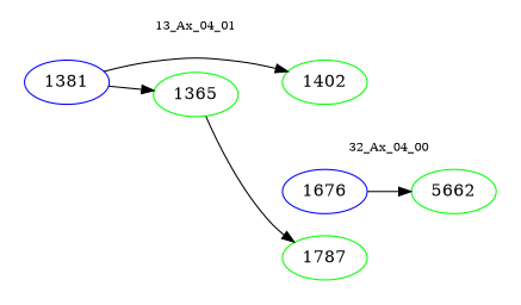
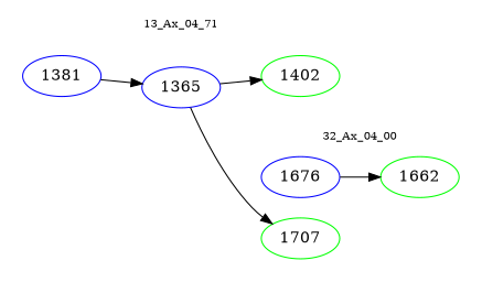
  digraph {
    rankdir=LR
    node [color=green]
    edge [color=black]
    n1 [color=blue label=1676]
-   n2 [label=5662]
-   n3 [label=1787]
+   n2 [label=1662]
+   n3 [label=1707]
    n4 [color=blue label=1381]
-   n5 [label=1365]
+   n5 [color=blue label=1365]
    n6 [label=1402]
    subgraph cluster_1 {
      color=white
      fontsize=10
      label="32_Ax_04_00"
      n1
      n2
      n3
    }
    subgraph cluster_2 {
      color=white
      fontsize=10
-     label="13_Ax_04_01"
+     label="13_Ax_04_71"
      n4
      n5
      n6
    }
    n1 -> n2
    n4 -> n5
    n5 -> n3
-   n4 -> n6
+   n5 -> n6
  }
